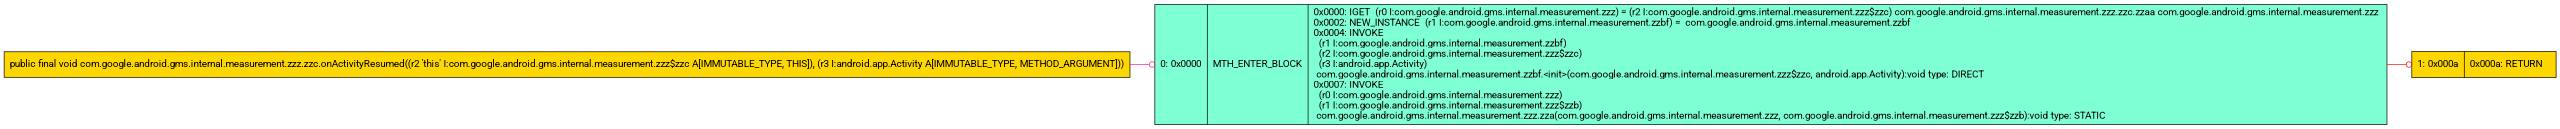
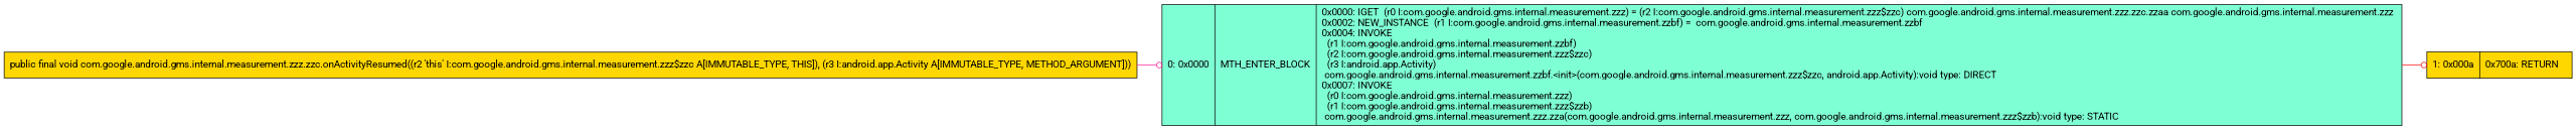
  digraph {
    rankdir=LR
    fontname=Roboto
    node [shape=record style=filled fillcolor=gold fontname=Roboto]
    edge [arrowhead=odot fontname=Roboto]
    n1 [label="{0\:\ 0x0000|MTH_ENTER_BLOCK\l|0x0000: IGET  (r0 I:com.google.android.gms.internal.measurement.zzz) = (r2 I:com.google.android.gms.internal.measurement.zzz$zzc) com.google.android.gms.internal.measurement.zzz.zzc.zzaa com.google.android.gms.internal.measurement.zzz \l0x0002: NEW_INSTANCE  (r1 I:com.google.android.gms.internal.measurement.zzbf) =  com.google.android.gms.internal.measurement.zzbf \l0x0004: INVOKE  \l  (r1 I:com.google.android.gms.internal.measurement.zzbf)\l  (r2 I:com.google.android.gms.internal.measurement.zzz$zzc)\l  (r3 I:android.app.Activity)\l com.google.android.gms.internal.measurement.zzbf.\<init\>(com.google.android.gms.internal.measurement.zzz$zzc, android.app.Activity):void type: DIRECT \l0x0007: INVOKE  \l  (r0 I:com.google.android.gms.internal.measurement.zzz)\l  (r1 I:com.google.android.gms.internal.measurement.zzz$zzb)\l com.google.android.gms.internal.measurement.zzz.zza(com.google.android.gms.internal.measurement.zzz, com.google.android.gms.internal.measurement.zzz$zzb):void type: STATIC \l}" fillcolor=aquamarine]
-   n2 [label="{1\:\ 0x000a|0x000a: RETURN   \l}"]
+   n2 [label="{1\:\ 0x000a|0x700a: RETURN   \l}"]
    n3 [label="{public final void com.google.android.gms.internal.measurement.zzz.zzc.onActivityResumed((r2 'this' I:com.google.android.gms.internal.measurement.zzz$zzc A[IMMUTABLE_TYPE, THIS]), (r3 I:android.app.Activity A[IMMUTABLE_TYPE, METHOD_ARGUMENT])) }"]
    n1 -> n2 [color=red]
    n3 -> n1 [color=deeppink]
  }
